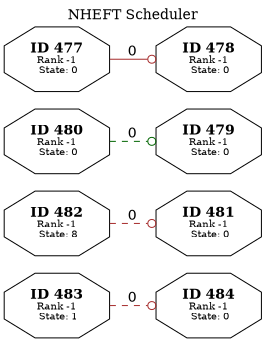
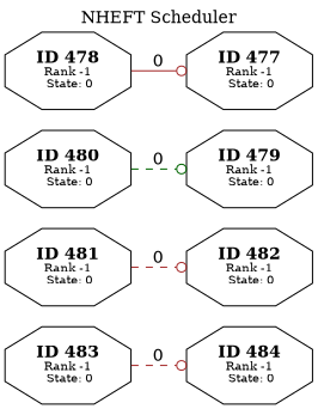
  digraph {
    label="NHEFT Scheduler"
    labelloc=t
    rankdir=LR
    node [shape=octagon]
    edge [arrowhead=odot color=brown style=dashed]
    n1 [label=<<B>ID 484</B><BR /><FONT POINT-SIZE="10">Rank -1<BR /> State: 0</FONT>>]
-   n2 [label=<<B>ID 483</B><BR /><FONT POINT-SIZE="10">Rank -1<BR /> State: 1</FONT>>]
-   n3 [label=<<B>ID 482</B><BR /><FONT POINT-SIZE="10">Rank -1<BR /> State: 8</FONT>>]
+   n2 [label=<<B>ID 483</B><BR /><FONT POINT-SIZE="10">Rank -1<BR /> State: 0</FONT>>]
+   n3 [label=<<B>ID 482</B><BR /><FONT POINT-SIZE="10">Rank -1<BR /> State: 0</FONT>>]
    n4 [label=<<B>ID 481</B><BR /><FONT POINT-SIZE="10">Rank -1<BR /> State: 0</FONT>>]
    n5 [label=<<B>ID 480</B><BR /><FONT POINT-SIZE="10">Rank -1<BR /> State: 0</FONT>>]
    n6 [label=<<B>ID 479</B><BR /><FONT POINT-SIZE="10">Rank -1<BR /> State: 0</FONT>>]
    n7 [label=<<B>ID 478</B><BR /><FONT POINT-SIZE="10">Rank -1<BR /> State: 0</FONT>>]
    n8 [label=<<B>ID 477</B><BR /><FONT POINT-SIZE="10">Rank -1<BR /> State: 0</FONT>>]
    n2 -> n1 [label=<0>]
-   n3 -> n4 [label=<0>]
+   n4 -> n3 [label=<0>]
    n5 -> n6 [color=darkgreen label=<0>]
-   n8 -> n7 [label=<0> style=solid]
+   n7 -> n8 [label=<0> style=solid]
  }
